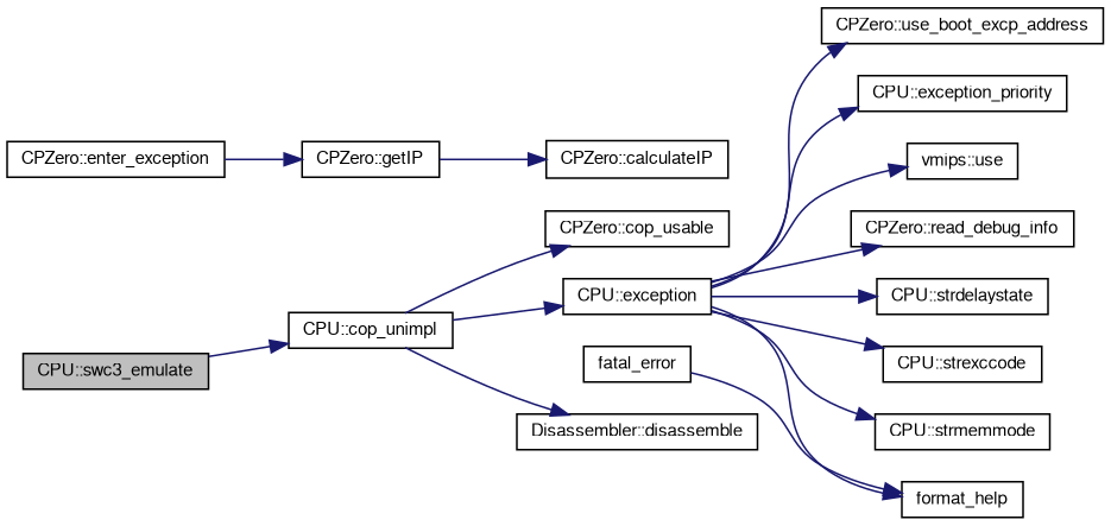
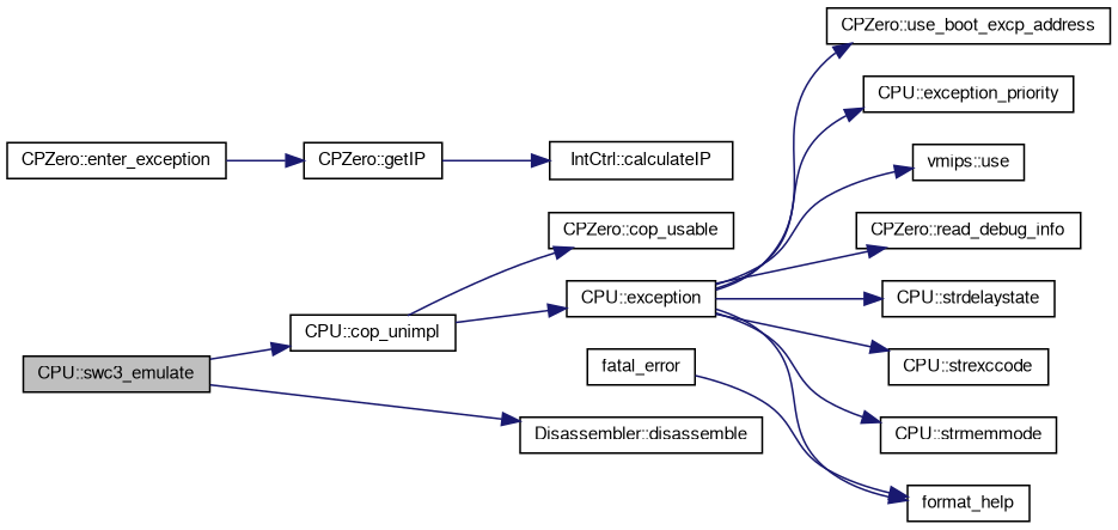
  digraph {
    rankdir=LR
    node [color=black fillcolor=white fontname=FreeSans fontsize=10 shape=record style=filled]
    edge [color=midnightblue fontname=FreeSans fontsize=10 labelfontname=FreeSans labelfontsize=10 style=solid]
    n1 [fillcolor=grey75 fontcolor=black height=0.2 label="CPU::swc3_emulate" width=0.4]
    n2 [height=0.2 label="CPU::cop_unimpl" width=0.4]
    n3 [height=0.2 label="CPZero::cop_usable" width=0.4]
    n4 [height=0.2 label="Disassembler::disassemble" width=0.4]
    n5 [height=0.2 label="CPU::exception" width=0.4]
    n6 [height=0.2 label=format_help width=0.4]
    n7 [height=0.2 label="CPU::exception_priority" width=0.4]
    n8 [height=0.2 label="vmips::use" width=0.4]
    n9 [height=0.2 label="CPZero::read_debug_info" width=0.4]
    n10 [height=0.2 label="CPU::strdelaystate" width=0.4]
    n11 [height=0.2 label="CPU::strexccode" width=0.4]
    n12 [height=0.2 label="CPU::strmemmode" width=0.4]
    n13 [height=0.2 label="CPZero::use_boot_excp_address" width=0.4]
    n14 [height=0.2 label=fatal_error width=0.4]
    n15 [height=0.2 label="CPZero::enter_exception" width=0.4]
    n16 [height=0.2 label="CPZero::getIP" width=0.4]
-   n17 [height=0.2 label="CPZero::calculateIP" width=0.4]
+   n17 [height=0.2 label="IntCtrl::calculateIP" width=0.4]
    n1 -> n2
    n2 -> n3
-   n2 -> n4
+   n1 -> n4
    n2 -> n5
    n5 -> n6
    n5 -> n7
    n5 -> n8
    n5 -> n9
    n5 -> n10
    n5 -> n11
    n5 -> n12
    n5 -> n13
    n14 -> n6
    n15 -> n16
    n16 -> n17
  }
